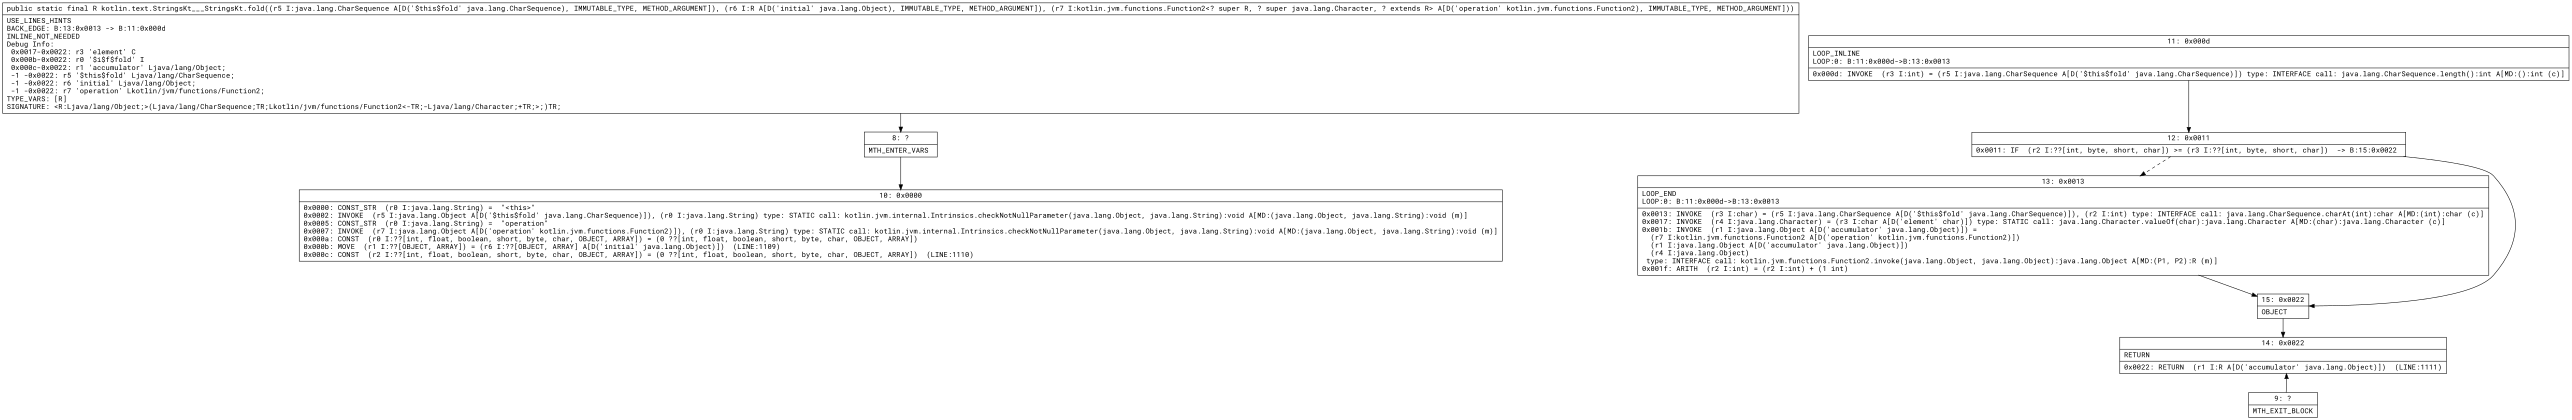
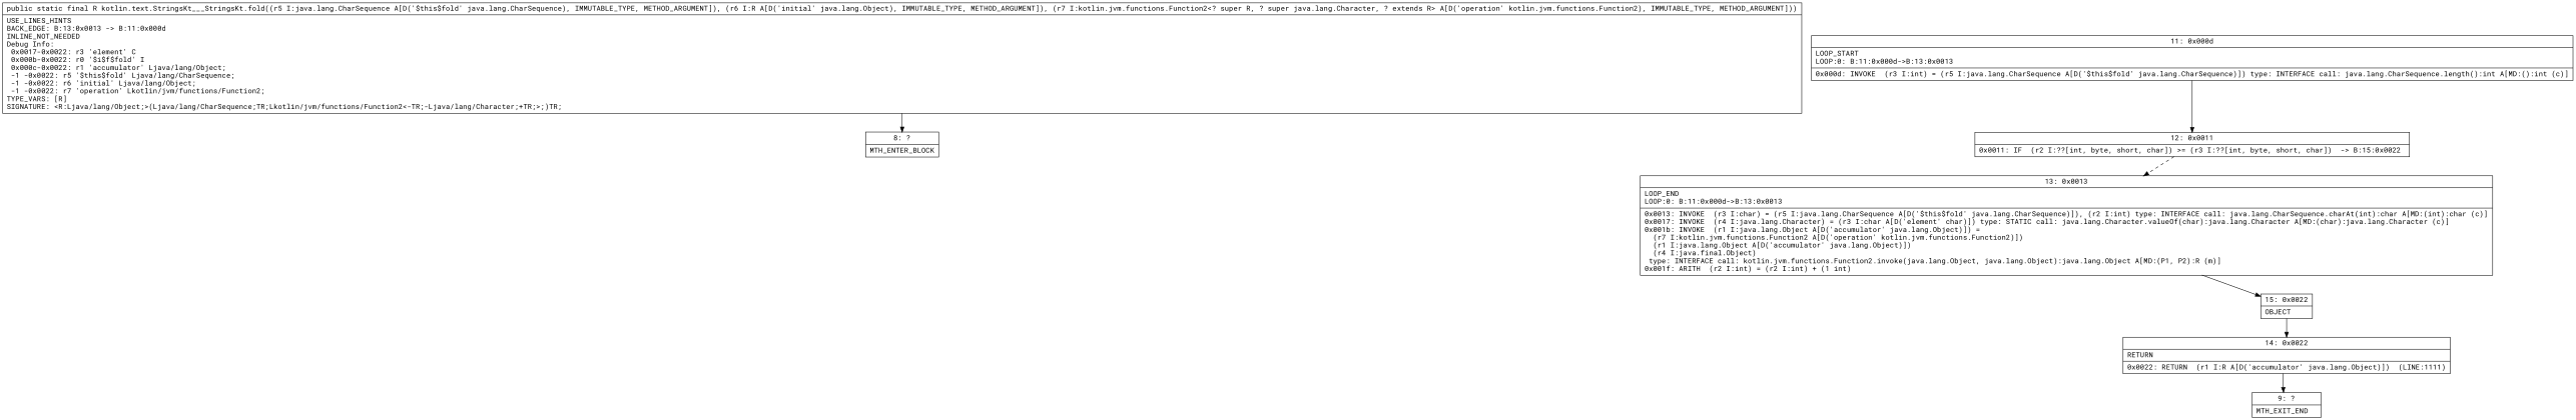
  digraph {
    fontname="Roboto Mono"
    node [fontname="Roboto Mono" shape=record]
    edge [fontname="Roboto Mono"]
-   n1 [label="{8\:\ ?|MTH_ENTER_VARS\l}"]
-   n2 [label="{10\:\ 0x0000|0x0000: CONST_STR  (r0 I:java.lang.String) =  \"\<this\>\" \l0x0002: INVOKE  (r5 I:java.lang.Object A[D('$this$fold' java.lang.CharSequence)]), (r0 I:java.lang.String) type: STATIC call: kotlin.jvm.internal.Intrinsics.checkNotNullParameter(java.lang.Object, java.lang.String):void A[MD:(java.lang.Object, java.lang.String):void (m)]\l0x0005: CONST_STR  (r0 I:java.lang.String) =  \"operation\" \l0x0007: INVOKE  (r7 I:java.lang.Object A[D('operation' kotlin.jvm.functions.Function2)]), (r0 I:java.lang.String) type: STATIC call: kotlin.jvm.internal.Intrinsics.checkNotNullParameter(java.lang.Object, java.lang.String):void A[MD:(java.lang.Object, java.lang.String):void (m)]\l0x000a: CONST  (r0 I:??[int, float, boolean, short, byte, char, OBJECT, ARRAY]) = (0 ??[int, float, boolean, short, byte, char, OBJECT, ARRAY]) \l0x000b: MOVE  (r1 I:??[OBJECT, ARRAY]) = (r6 I:??[OBJECT, ARRAY] A[D('initial' java.lang.Object)])  (LINE:1109)\l0x000c: CONST  (r2 I:??[int, float, boolean, short, byte, char, OBJECT, ARRAY]) = (0 ??[int, float, boolean, short, byte, char, OBJECT, ARRAY])  (LINE:1110)\l}"]
-   n3 [label="{11\:\ 0x000d|LOOP_INLINE\lLOOP:0: B:11:0x000d\-\>B:13:0x0013\l|0x000d: INVOKE  (r3 I:int) = (r5 I:java.lang.CharSequence A[D('$this$fold' java.lang.CharSequence)]) type: INTERFACE call: java.lang.CharSequence.length():int A[MD:():int (c)]\l}"]
+   n1 [label="{8\:\ ?|MTH_ENTER_BLOCK\l}"]
+   n3 [label="{11\:\ 0x000d|LOOP_START\lLOOP:0: B:11:0x000d\-\>B:13:0x0013\l|0x000d: INVOKE  (r3 I:int) = (r5 I:java.lang.CharSequence A[D('$this$fold' java.lang.CharSequence)]) type: INTERFACE call: java.lang.CharSequence.length():int A[MD:():int (c)]\l}"]
    n4 [label="{12\:\ 0x0011|0x0011: IF  (r2 I:??[int, byte, short, char]) \>= (r3 I:??[int, byte, short, char])  \-\> B:15:0x0022 \l}"]
-   n5 [label="{13\:\ 0x0013|LOOP_END\lLOOP:0: B:11:0x000d\-\>B:13:0x0013\l|0x0013: INVOKE  (r3 I:char) = (r5 I:java.lang.CharSequence A[D('$this$fold' java.lang.CharSequence)]), (r2 I:int) type: INTERFACE call: java.lang.CharSequence.charAt(int):char A[MD:(int):char (c)]\l0x0017: INVOKE  (r4 I:java.lang.Character) = (r3 I:char A[D('element' char)]) type: STATIC call: java.lang.Character.valueOf(char):java.lang.Character A[MD:(char):java.lang.Character (c)]\l0x001b: INVOKE  (r1 I:java.lang.Object A[D('accumulator' java.lang.Object)]) = \l  (r7 I:kotlin.jvm.functions.Function2 A[D('operation' kotlin.jvm.functions.Function2)])\l  (r1 I:java.lang.Object A[D('accumulator' java.lang.Object)])\l  (r4 I:java.lang.Object)\l type: INTERFACE call: kotlin.jvm.functions.Function2.invoke(java.lang.Object, java.lang.Object):java.lang.Object A[MD:(P1, P2):R (m)]\l0x001f: ARITH  (r2 I:int) = (r2 I:int) + (1 int) \l}"]
+   n5 [label="{13\:\ 0x0013|LOOP_END\lLOOP:0: B:11:0x000d\-\>B:13:0x0013\l|0x0013: INVOKE  (r3 I:char) = (r5 I:java.lang.CharSequence A[D('$this$fold' java.lang.CharSequence)]), (r2 I:int) type: INTERFACE call: java.lang.CharSequence.charAt(int):char A[MD:(int):char (c)]\l0x0017: INVOKE  (r4 I:java.lang.Character) = (r3 I:char A[D('element' char)]) type: STATIC call: java.lang.Character.valueOf(char):java.lang.Character A[MD:(char):java.lang.Character (c)]\l0x001b: INVOKE  (r1 I:java.lang.Object A[D('accumulator' java.lang.Object)]) = \l  (r7 I:kotlin.jvm.functions.Function2 A[D('operation' kotlin.jvm.functions.Function2)])\l  (r1 I:java.lang.Object A[D('accumulator' java.lang.Object)])\l  (r4 I:java.final.Object)\l type: INTERFACE call: kotlin.jvm.functions.Function2.invoke(java.lang.Object, java.lang.Object):java.lang.Object A[MD:(P1, P2):R (m)]\l0x001f: ARITH  (r2 I:int) = (r2 I:int) + (1 int) \l}"]
    n6 [label="{15\:\ 0x0022|OBJECT\l}"]
    n7 [label="{14\:\ 0x0022|RETURN\l|0x0022: RETURN  (r1 I:R A[D('accumulator' java.lang.Object)])  (LINE:1111)\l}"]
-   n8 [label="{9\:\ ?|MTH_EXIT_BLOCK\l}"]
+   n8 [label="{9\:\ ?|MTH_EXIT_END\l}"]
    n9 [label="{public static final R kotlin.text.StringsKt___StringsKt.fold((r5 I:java.lang.CharSequence A[D('$this$fold' java.lang.CharSequence), IMMUTABLE_TYPE, METHOD_ARGUMENT]), (r6 I:R A[D('initial' java.lang.Object), IMMUTABLE_TYPE, METHOD_ARGUMENT]), (r7 I:kotlin.jvm.functions.Function2\<? super R, ? super java.lang.Character, ? extends R\> A[D('operation' kotlin.jvm.functions.Function2), IMMUTABLE_TYPE, METHOD_ARGUMENT]))  | USE_LINES_HINTS\lBACK_EDGE: B:13:0x0013 \-\> B:11:0x000d\lINLINE_NOT_NEEDED\lDebug Info:\l  0x0017\-0x0022: r3 'element' C\l  0x000b\-0x0022: r0 '$i$f$fold' I\l  0x000c\-0x0022: r1 'accumulator' Ljava\/lang\/Object;\l  \-1 \-0x0022: r5 '$this$fold' Ljava\/lang\/CharSequence;\l  \-1 \-0x0022: r6 'initial' Ljava\/lang\/Object;\l  \-1 \-0x0022: r7 'operation' Lkotlin\/jvm\/functions\/Function2;\lTYPE_VARS: [R]\lSIGNATURE: \<R:Ljava\/lang\/Object;\>(Ljava\/lang\/CharSequence;TR;Lkotlin\/jvm\/functions\/Function2\<\-TR;\-Ljava\/lang\/Character;+TR;\>;)TR;\l}"]
-   n1 -> n2
    n3 -> n4
    n4 -> n5 [style=dashed]
-   n4 -> n6
    n5 -> n6
    n6 -> n7
-   n8 -> n7
+   n7 -> n8
    n9 -> n1
  }
